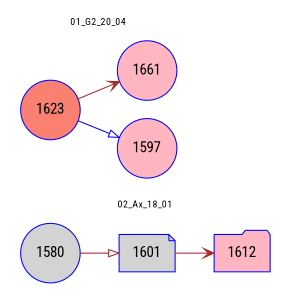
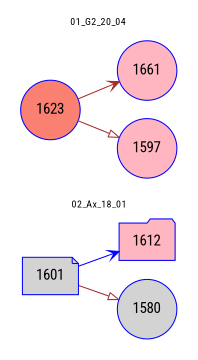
  digraph {
    fontname="Roboto Condensed"
    rankdir=LR
    node [color=blue fillcolor=lightpink fontname="Roboto Condensed" shape=circle style=filled]
    edge [arrowhead=onormal color=brown fontname="Roboto Condensed"]
    n1 [fillcolor=lightgrey label=1601 shape=note]
    n2 [fillcolor=lightgrey label=1580]
    n3 [label=1612 shape=folder]
    n4 [fillcolor=salmon label=1623]
    n5 [label=1597]
    n6 [label=1661]
    subgraph cluster_1 {
      color=white
      fontsize=10
      label="02_Ax_18_01"
      n1
      n2
      n3
    }
    subgraph cluster_2 {
      color=white
      fontsize=10
      label="01_G2_20_04"
      n4
      n5
      n6
    }
-   n2 -> n1
-   n1 -> n3 [arrowhead=vee]
-   n4 -> n5 [color=blue]
+   n1 -> n2
+   n1 -> n3 [arrowhead=vee color=blue]
+   n4 -> n5
    n4 -> n6 [arrowhead=vee]
  }
